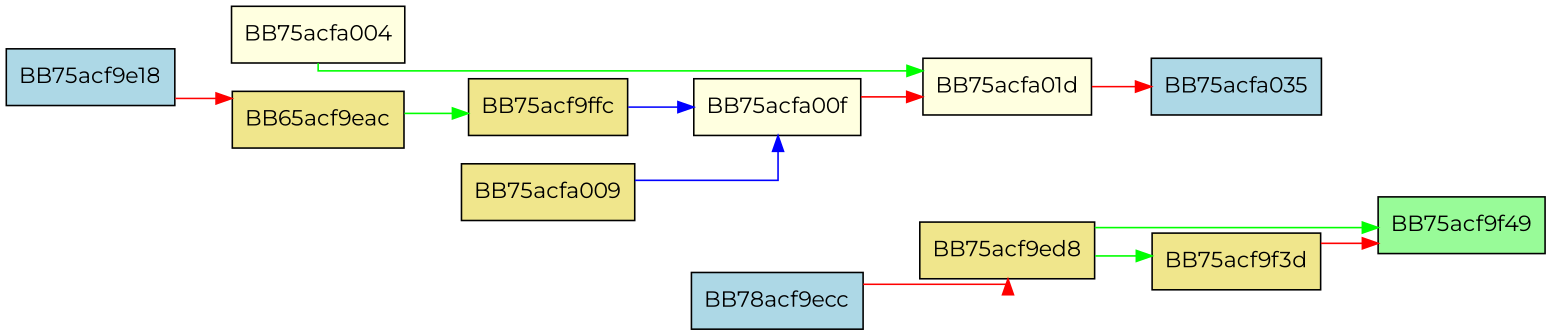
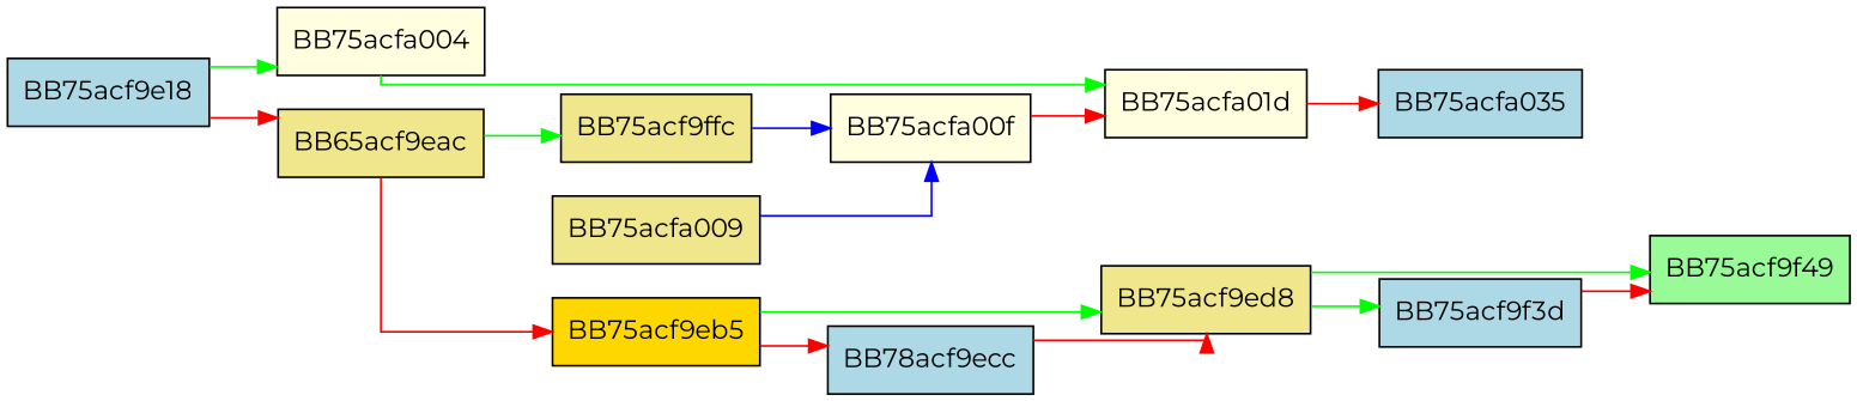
  digraph {
    fontname=Montserrat
    rankdir=LR
    splines=ortho
    node [fillcolor=khaki fontname=Montserrat shape=box style=filled]
    edge [color=red fontname=Montserrat]
    BB75acf9e18 [fillcolor=lightblue]
    BB75acfa004 [fillcolor=lightyellow]
    n3 [label=BB65acf9eac]
    BB75acfa01d [fillcolor=lightyellow]
    BB75acf9ffc
+   BB75acf9eb5 [fillcolor=gold]
    BB75acfa035 [fillcolor=lightblue]
    BB75acfa00f [fillcolor=lightyellow]
    BB75acfa009
    BB75acf9ed8
    n11 [fillcolor=lightblue label=BB78acf9ecc]
    BB75acf9f49 [fillcolor=palegreen]
-   BB75acf9f3d
+   BB75acf9f3d [fillcolor=lightblue]
+   BB75acf9e18 -> BB75acfa004 [color=green]
    BB75acf9e18 -> n3
    BB75acfa004 -> BB75acfa01d [color=green]
    n3 -> BB75acf9ffc [color=green]
+   n3 -> BB75acf9eb5
    BB75acfa01d -> BB75acfa035
    BB75acf9ffc -> BB75acfa00f [color=blue]
+   BB75acf9eb5 -> BB75acf9ed8 [color=green]
+   BB75acf9eb5 -> n11
    BB75acfa00f -> BB75acfa01d
    BB75acfa009 -> BB75acfa00f [color=blue]
    BB75acf9ed8 -> BB75acf9f49 [color=green]
    BB75acf9ed8 -> BB75acf9f3d [color=green]
    n11 -> BB75acf9ed8
    BB75acf9f3d -> BB75acf9f49
  }
